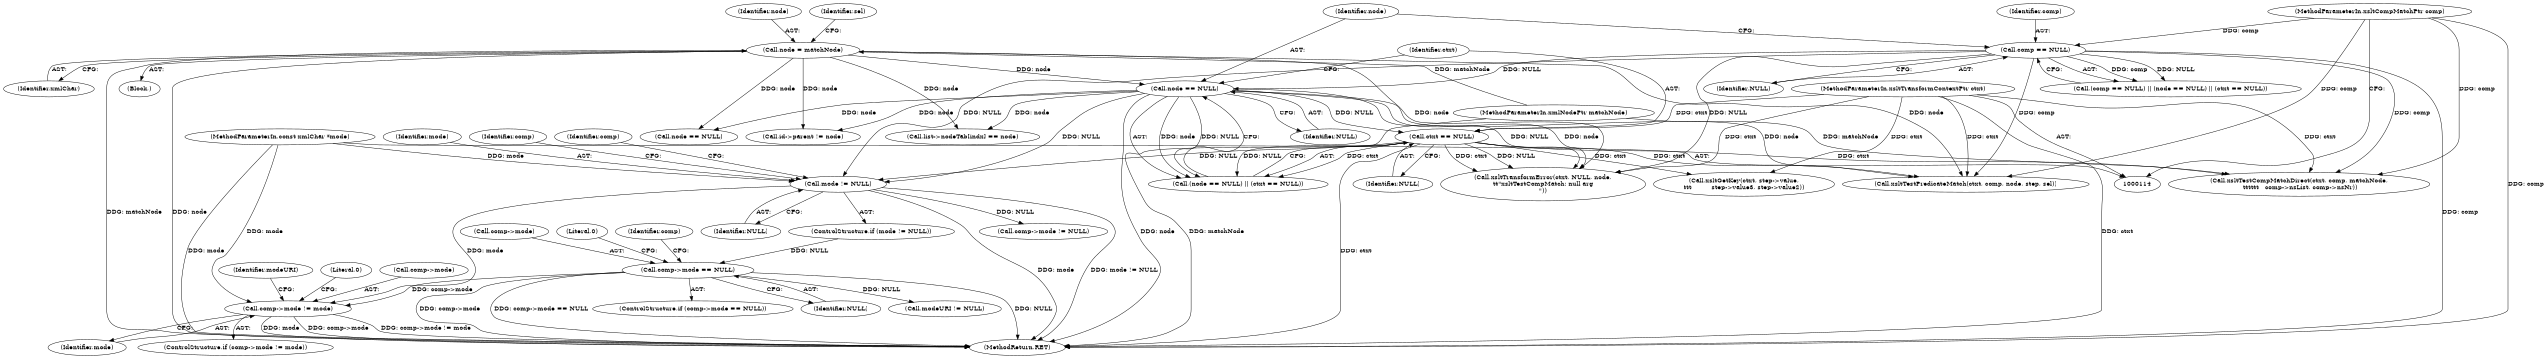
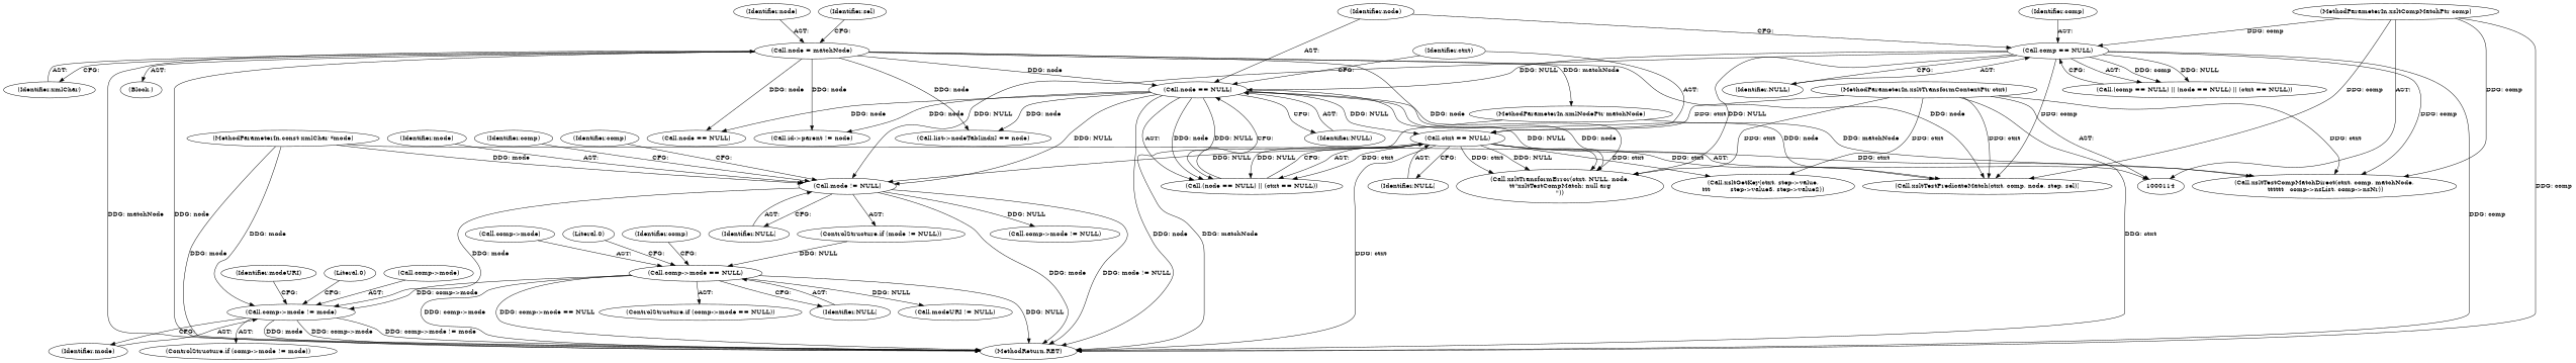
  digraph {
    n1 [label="(Call,comp->mode != mode)"]
    n2 [label="(MethodReturn,RET)"]
    n3 [label="(Identifier,mode)"]
    n4 [label="(ControlStructure,if (comp->mode != mode))"]
    n5 [label="(Call,comp->mode == NULL)"]
    n6 [label="(ControlStructure,if (comp->mode == NULL))"]
    n7 [label="(Identifier,NULL)"]
    n8 [label="(Call,modeURI != NULL)"]
    n9 [label="(Call,mode != NULL)"]
    n10 [label="(Call,comp->mode != NULL)"]
    n11 [label="(Identifier,NULL)"]
    n12 [label="(ControlStructure,if (mode != NULL))"]
    n13 [label="(MethodParameterIn,const xmlChar *mode)"]
    1000114
    n15 [label="(Call,node == NULL)"]
    n16 [label="(Call,ctxt == NULL)"]
    n17 [label="(Call,id->parent != node)"]
    n18 [label="(Call,xsltTestPredicateMatch(ctxt, comp, node, step, sel))"]
    n19 [label="(Identifier,NULL)"]
    n20 [label="(Call,xsltTransformError(ctxt, NULL, node,\n\t\t\"xsltTestCompMatch: null arg\n\"))"]
    n21 [label="(Call,(node == NULL) || (ctxt == NULL))"]
    n22 [label="(Call,list->nodeTab[indx] == node)"]
    n23 [label="(Call,node == NULL)"]
    n24 [label="(Call,xsltTestCompMatchDirect(ctxt, comp, matchNode,\n \t\t\t\t\t\t   comp->nsList, comp->nsNr))"]
    n25 [label="(Call,xsltGetKey(ctxt, step->value,\n\t\t\t          step->value3, step->value2))"]
    n26 [label="(Identifier,NULL)"]
    n27 [label="(Call,node = matchNode)"]
    n28 [label="(Identifier,xmlChar)"]
    n29 [label="(Block,)"]
    n30 [label="(MethodParameterIn,xmlNodePtr matchNode)"]
    n31 [label="(Call,comp == NULL)"]
    n32 [label="(Call,(comp == NULL) || (node == NULL) || (ctxt == NULL))"]
    n33 [label="(Identifier,NULL)"]
    n34 [label="(MethodParameterIn,xsltCompMatchPtr comp)"]
    n35 [label="(MethodParameterIn,xsltTransformContextPtr ctxt)"]
    n36 [label="(Identifier,mode)"]
    n37 [label="(Identifier,comp)"]
    n38 [label="(Literal,0)"]
    n39 [label="(Identifier,ctxt)"]
    n40 [label="(Identifier,comp)"]
    n41 [label="(Identifier,modeURI)"]
    n42 [label="(Identifier,node)"]
    n43 [label="(Identifier,comp)"]
    n44 [label="(Literal,0)"]
    n45 [label="(Call,comp->mode)"]
    n46 [label="(Identifier,node)"]
    n47 [label="(Identifier,comp)"]
    n48 [label="(Identifier,sel)"]
    n49 [label="(Call,comp->mode)"]
    n1 -> n2 [label="DDG: comp->mode != mode"]
    n1 -> n2 [label="DDG: mode"]
    n1 -> n2 [label="DDG: comp->mode"]
    n1 -> n3 [label="CFG: "]
    n1 -> n4 [label="AST: "]
    n3 -> n1 [label="AST: "]
    n5 -> n1 [label="DDG: comp->mode"]
    n5 -> n2 [label="DDG: comp->mode"]
    n5 -> n2 [label="DDG: comp->mode == NULL"]
    n5 -> n2 [label="DDG: NULL"]
    n5 -> n6 [label="AST: "]
    n5 -> n7 [label="CFG: "]
    n5 -> n8 [label="DDG: NULL"]
    n7 -> n5 [label="AST: "]
    n9 -> n1 [label="DDG: mode"]
    n9 -> n2 [label="DDG: mode"]
    n9 -> n2 [label="DDG: mode != NULL"]
    n9 -> n10 [label="DDG: NULL"]
    n9 -> n11 [label="CFG: "]
    n9 -> n12 [label="AST: "]
    n11 -> n9 [label="AST: "]
    n12 -> n5 [label="DDG: NULL"]
    n13 -> n1 [label="DDG: mode"]
    n13 -> n2 [label="DDG: mode"]
    n13 -> n9 [label="DDG: mode"]
    n13 -> 1000114 [label="AST: "]
    n15 -> n2 [label="DDG: node"]
    n15 -> n9 [label="DDG: NULL"]
    n15 -> n16 [label="DDG: NULL"]
    n15 -> n17 [label="DDG: node"]
    n15 -> n18 [label="DDG: node"]
    n15 -> n19 [label="CFG: "]
    n15 -> n20 [label="DDG: NULL"]
    n15 -> n20 [label="DDG: node"]
    n15 -> n21 [label="AST: "]
    n15 -> n21 [label="DDG: node"]
    n15 -> n21 [label="DDG: NULL"]
    n15 -> n22 [label="DDG: node"]
    n15 -> n23 [label="DDG: node"]
    n16 -> n2 [label="DDG: ctxt"]
    n16 -> n9 [label="DDG: NULL"]
    n16 -> n18 [label="DDG: ctxt"]
    n16 -> n20 [label="DDG: ctxt"]
    n16 -> n20 [label="DDG: NULL"]
    n16 -> n21 [label="AST: "]
    n16 -> n21 [label="DDG: ctxt"]
    n16 -> n21 [label="DDG: NULL"]
    n16 -> n24 [label="DDG: ctxt"]
    n16 -> n25 [label="DDG: ctxt"]
    n16 -> n26 [label="CFG: "]
    n19 -> n15 [label="AST: "]
    n21 -> n15 [label="CFG: "]
    n21 -> n16 [label="CFG: "]
    n26 -> n16 [label="AST: "]
    n27 -> n2 [label="DDG: matchNode"]
    n27 -> n2 [label="DDG: node"]
    n27 -> n15 [label="DDG: node"]
    n27 -> n17 [label="DDG: node"]
    n27 -> n18 [label="DDG: node"]
    n27 -> n20 [label="DDG: node"]
    n27 -> n22 [label="DDG: node"]
    n27 -> n23 [label="DDG: node"]
    n27 -> n28 [label="CFG: "]
    n27 -> n29 [label="AST: "]
    n28 -> n27 [label="AST: "]
    n30 -> n2 [label="DDG: matchNode"]
    n30 -> n24 [label="DDG: matchNode"]
-   n30 -> n27 [label="DDG: matchNode"]
+   n27 -> n30 [label="DDG: matchNode"]
    n31 -> n2 [label="DDG: comp"]
    n31 -> n9 [label="DDG: NULL"]
    n31 -> n15 [label="DDG: NULL"]
    n31 -> n18 [label="DDG: comp"]
    n31 -> n20 [label="DDG: NULL"]
    n31 -> n24 [label="DDG: comp"]
    n31 -> n32 [label="AST: "]
    n31 -> n32 [label="DDG: comp"]
    n31 -> n32 [label="DDG: NULL"]
    n31 -> n33 [label="CFG: "]
    n32 -> n31 [label="CFG: "]
    n33 -> n31 [label="AST: "]
    n34 -> n2 [label="DDG: comp"]
-   n34 -> 1000114 [label="CFG: "]
+   n34 -> 1000114 [label="AST: "]
    n34 -> n18 [label="DDG: comp"]
    n34 -> n24 [label="DDG: comp"]
    n34 -> n31 [label="DDG: comp"]
    n35 -> n2 [label="DDG: ctxt"]
    n35 -> 1000114 [label="AST: "]
    n35 -> n16 [label="DDG: ctxt"]
    n35 -> n18 [label="DDG: ctxt"]
    n35 -> n20 [label="DDG: ctxt"]
    n35 -> n24 [label="DDG: ctxt"]
    n35 -> n25 [label="DDG: ctxt"]
    n36 -> n9 [label="AST: "]
    n37 -> n31 [label="AST: "]
    n38 -> n5 [label="CFG: "]
    n39 -> n15 [label="CFG: "]
    n39 -> n16 [label="AST: "]
    n40 -> n9 [label="CFG: "]
    n41 -> n1 [label="CFG: "]
    n42 -> n27 [label="AST: "]
    n43 -> n9 [label="CFG: "]
    n44 -> n1 [label="CFG: "]
    n45 -> n1 [label="AST: "]
    n46 -> n15 [label="AST: "]
    n46 -> n31 [label="CFG: "]
    n47 -> n5 [label="CFG: "]
    n48 -> n27 [label="CFG: "]
    n49 -> n5 [label="AST: "]
  }
